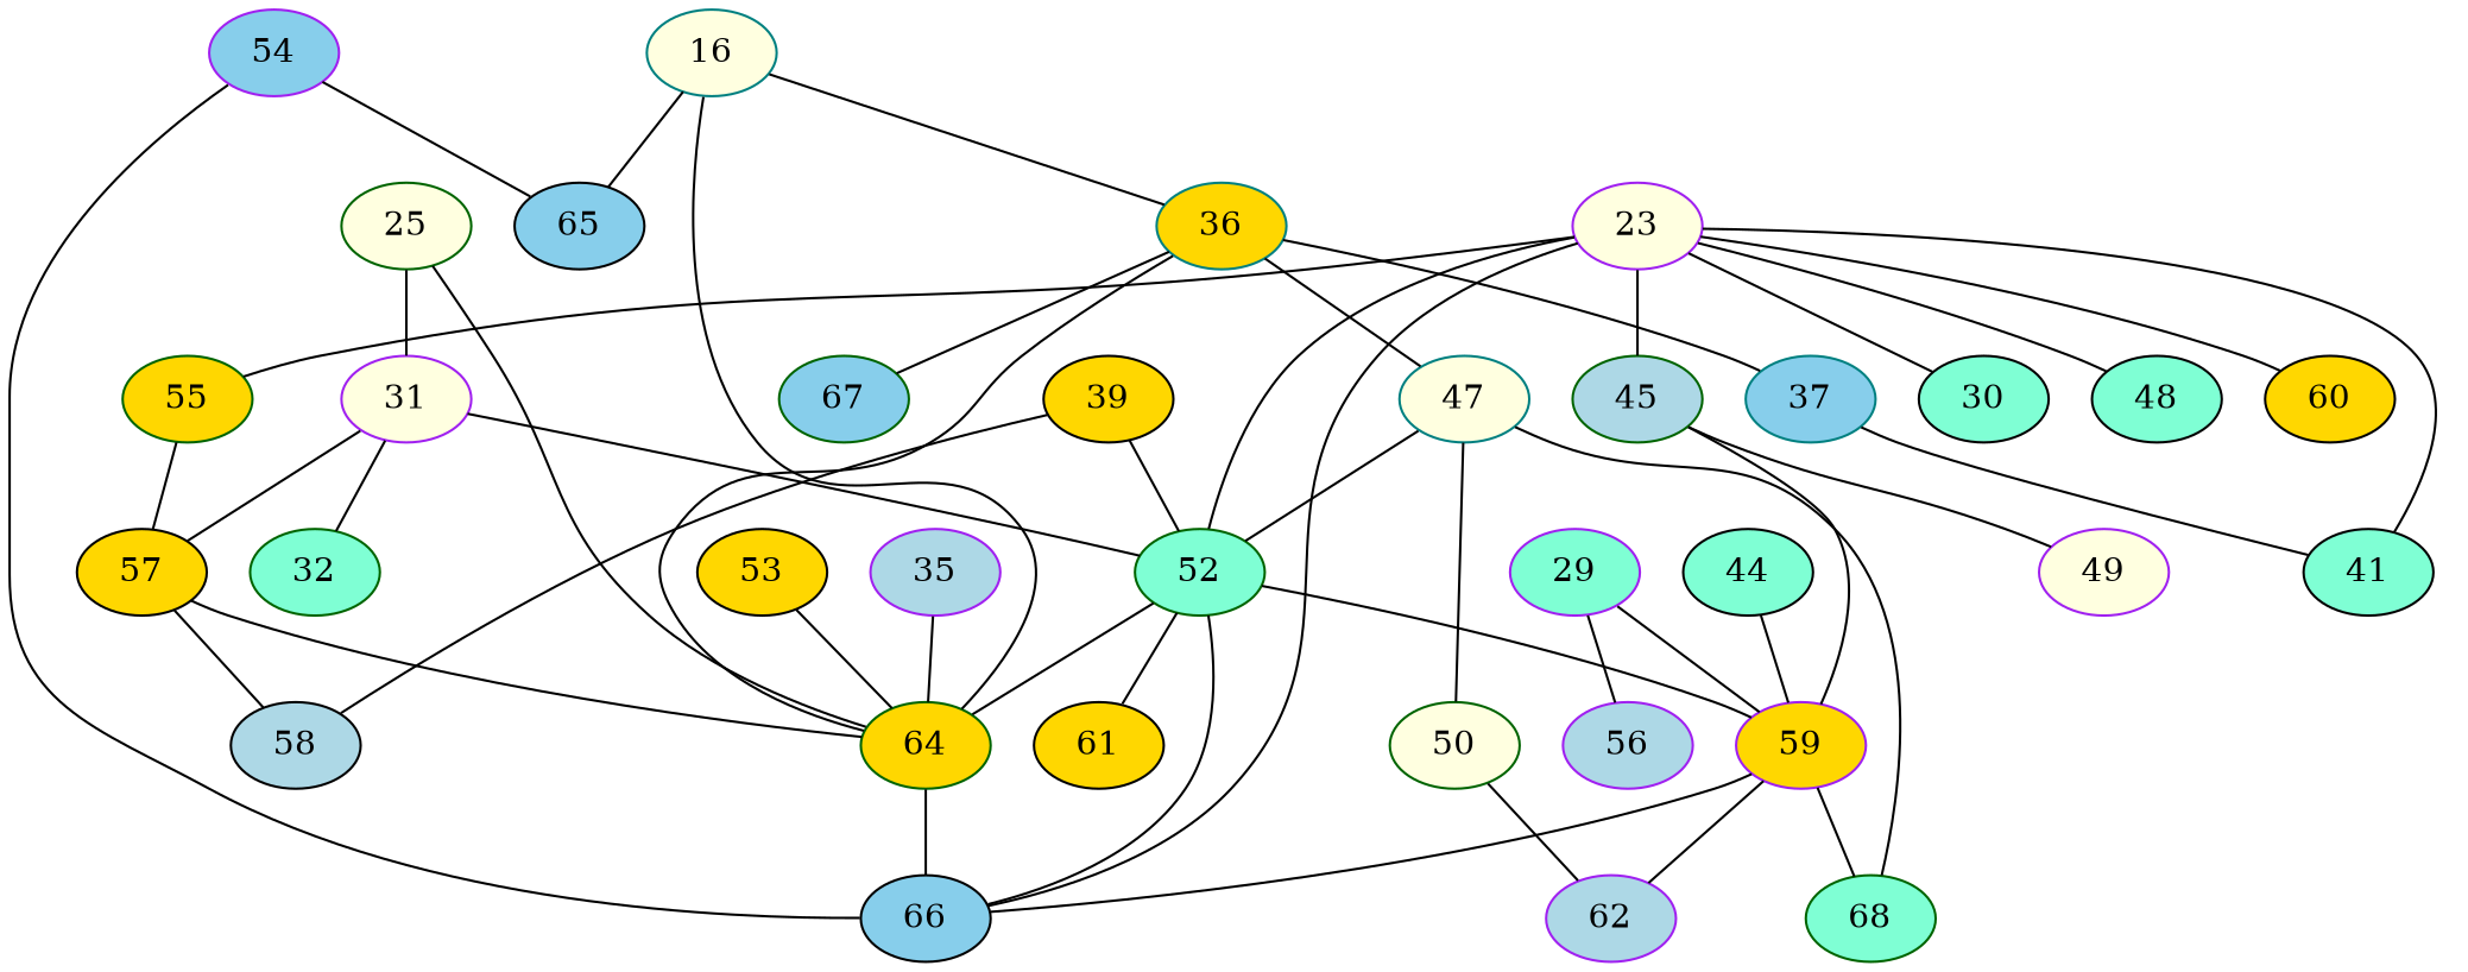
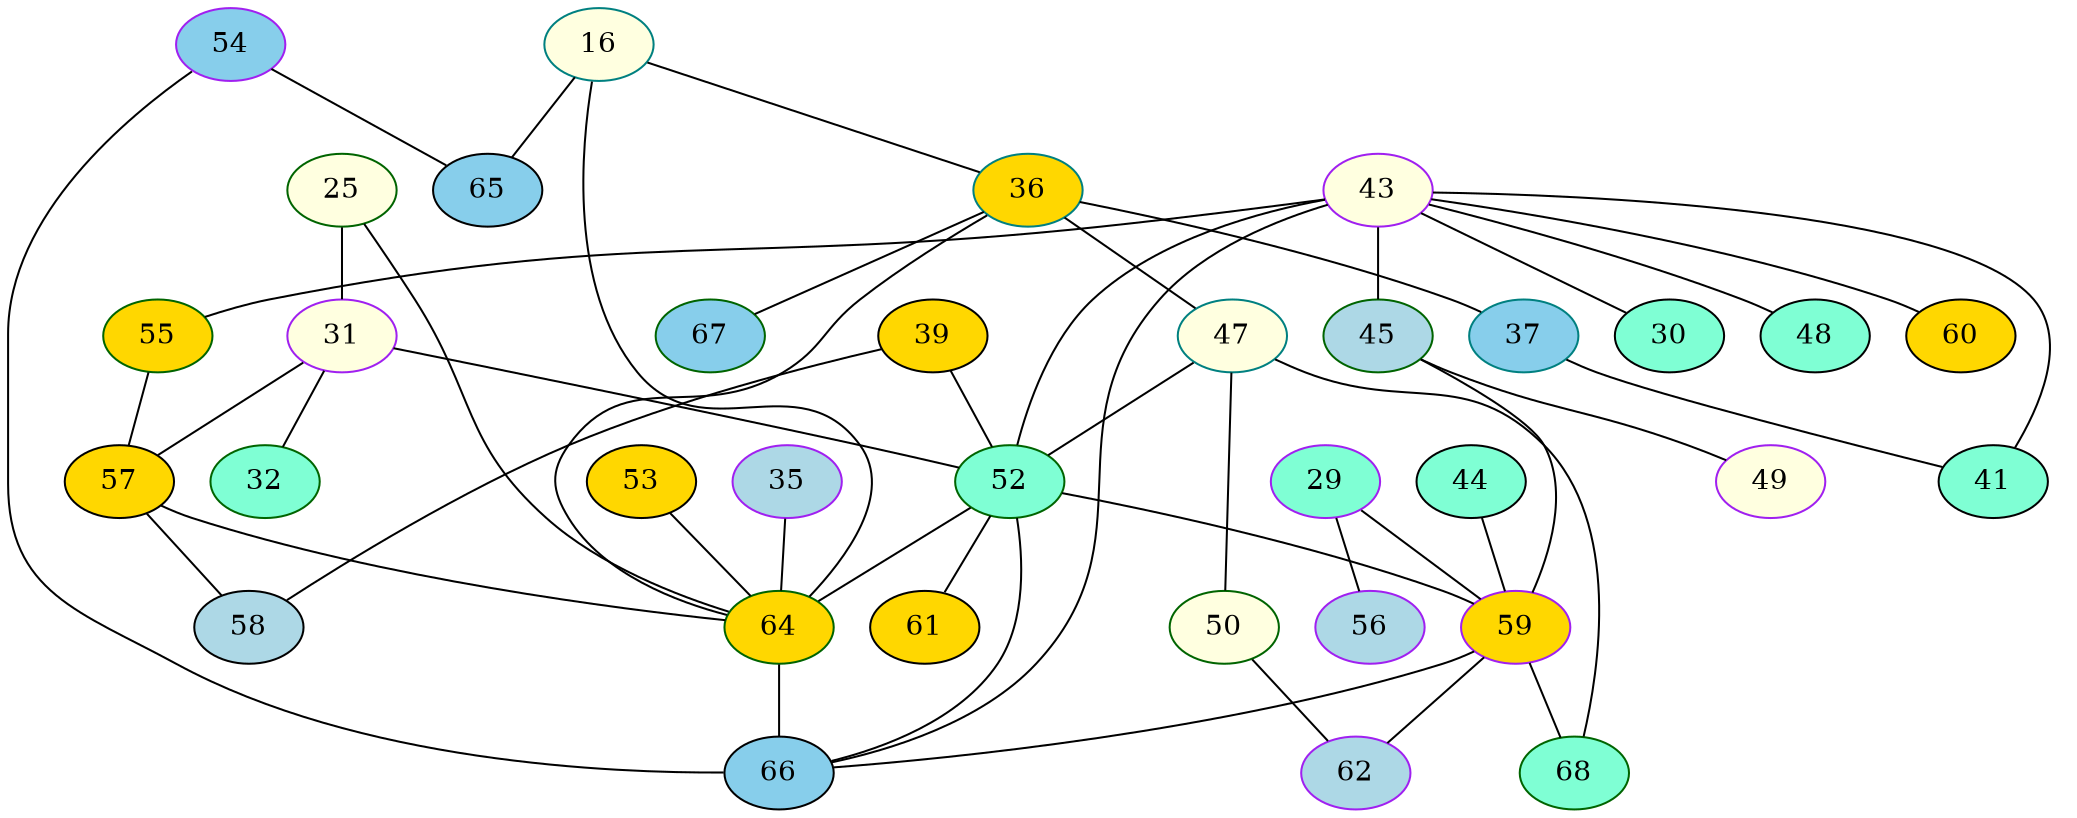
  graph {
    node [color=black fillcolor=gold style=filled]
    16 [color=teal fillcolor=lightyellow super="+15"]
    36 [color=teal super="+24"]
    64 [color=darkgreen super="+34+17+63+4"]
    65 [fillcolor=skyblue]
    37 [color=teal fillcolor=skyblue]
    47 [color=teal fillcolor=lightyellow super="+21"]
    67 [color=darkgreen fillcolor=skyblue]
    66 [fillcolor=skyblue super="+10+46"]
-   23 [color=purple fillcolor=lightyellow super="+8"]
+   23 [color=purple fillcolor=lightyellow super="+8" label=43]
    30 [fillcolor=aquamarine]
    41 [fillcolor=aquamarine]
    45 [color=darkgreen fillcolor=lightblue super="+18"]
    48 [fillcolor=aquamarine]
    52 [color=darkgreen fillcolor=aquamarine super="+6+2+26+33+38+27+7"]
    55 [color=darkgreen]
    60
    59 [color=purple super="+13+43+12"]
    49 [color=purple fillcolor=lightyellow]
    61
    57 [super="+40"]
    31 [color=purple fillcolor=lightyellow super="+20"]
    32 [color=darkgreen fillcolor=aquamarine]
    25 [color=darkgreen fillcolor=lightyellow]
    29 [color=purple fillcolor=aquamarine]
    56 [color=purple fillcolor=lightblue]
    68 [color=darkgreen fillcolor=aquamarine super="+51"]
    62 [color=purple fillcolor=lightblue]
    58 [fillcolor=lightblue]
    35 [color=purple fillcolor=lightblue]
    50 [color=darkgreen fillcolor=lightyellow]
    39
    44 [fillcolor=aquamarine]
    53
    54 [color=purple fillcolor=skyblue]
    16 -- 36
    16 -- 64 [weight=2]
    16 -- 65
    36 -- 64
    36 -- 37
    36 -- 47 [weight=2]
    36 -- 67
    64 -- 66 [weight=4]
    37 -- 41
    47 -- 52 [weight=2]
    47 -- 68
    47 -- 50
    23 -- 66
    23 -- 30
    23 -- 41
    23 -- 45
    23 -- 48
    23 -- 52 [weight=2]
    23 -- 55
    23 -- 60
    45 -- 59
    45 -- 49
    52 -- 64 [weight=3]
    52 -- 66
    52 -- 59
    52 -- 61
    55 -- 57
    59 -- 66 [weight=2]
    59 -- 68
    59 -- 62
    57 -- 64 [weight=3]
    57 -- 58
    31 -- 52 [weight=2]
    31 -- 57
    31 -- 32
    25 -- 64
    25 -- 31
    29 -- 59
    29 -- 56
    35 -- 64
    50 -- 62
    39 -- 52
    39 -- 58
    44 -- 59
    53 -- 64
    54 -- 65
    54 -- 66
  }
